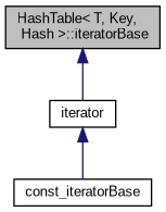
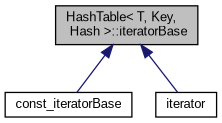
  digraph {
    fontname="Liberation Sans"
    node [color=black fontname="Liberation Sans" fontsize=10 shape=record]
    edge [color=midnightblue dir=back fontname="Liberation Sans" fontsize=10 labelfontname=Helvetica labelfontsize=10 style=solid]
    n1 [fillcolor=grey75 fontcolor=black height=0.2 label="HashTable\< T, Key,\l Hash \>::iteratorBase" style=filled width=0.4]
    n2 [height=0.2 label=const_iteratorBase width=0.4]
    n3 [height=0.2 label=iterator width=0.4]
-   n3 -> n2
+   n1 -> n2
    n1 -> n3
  }
